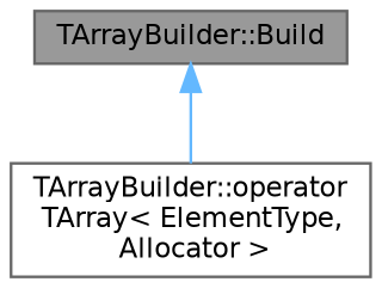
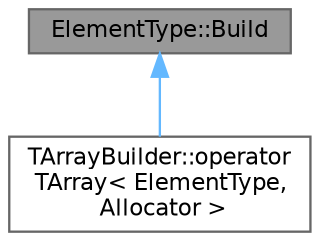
  digraph {
    rankdir=TB
    node [fontname=Helvetica fontsize=10 shape=box style=filled]
-   n1 [color=gray40 fillcolor=grey60 fontcolor=black height=0.2 label="TArrayBuilder::Build" width=0.4]
+   n1 [color=gray40 fillcolor=grey60 fontcolor=black height=0.2 label="ElementType::Build" width=0.4]
    n2 [color=grey40 fillcolor=white height=0.2 label="TArrayBuilder::operator\l TArray\< ElementType,\l Allocator \>" width=0.4]
    n1 -> n2 [color=steelblue1 dir=back fontname=Helvetica fontsize=10 labelfontname=Helvetica labelfontsize=10 style=solid]
  }
